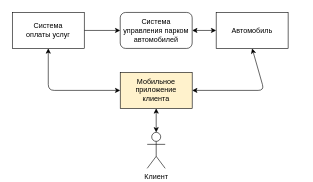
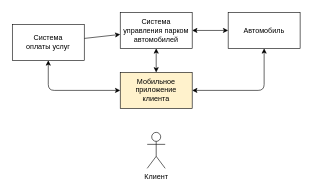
  <mxCell id="0" />
  <mxCell id="1" parent="0" />
  <mxCell id="2" value="Мобильное&lt;br&gt;приложение&lt;br&gt;клиента" style="rounded=0;whiteSpace=wrap;html=1;fillColor=#fff2cc;" parent="1" vertex="1"><mxGeometry x="200" y="120" width="120" height="60" as="geometry" /></mxCell>
+ <mxCell id="3" style="edgeStyle=none;html=1;startArrow=classic;startFill=1;" parent="1" source="6" target="2" edge="1"><mxGeometry relative="1" as="geometry" /></mxCell>
  <mxCell id="4" style="edgeStyle=none;html=1;entryX=0;entryY=0.5;entryDx=0;entryDy=0;startArrow=classic;startFill=1;" parent="1" source="6" target="12" edge="1"><mxGeometry relative="1" as="geometry" /></mxCell>
  <mxCell id="5" value="" style="edgeStyle=none;html=1;startArrow=classic;startFill=1;endArrow=none;" parent="1" source="6" target="10" edge="1"><mxGeometry relative="1" as="geometry" /></mxCell>
- <mxCell id="6" value="Система&lt;br&gt;управления парком&lt;br&gt;автомобилей" style="whiteSpace=wrap;html=1;rounded=1;" parent="1" vertex="1"><mxGeometry x="200" y="20" width="120" height="60" as="geometry" /></mxCell>
- <mxCell id="7" style="edgeStyle=none;html=1;entryX=0.5;entryY=1;entryDx=0;entryDy=0;startArrow=classic;startFill=1;" parent="1" source="8" target="2" edge="1"><mxGeometry relative="1" as="geometry" /></mxCell>
+ <mxCell id="6" value="Система&lt;br&gt;управления парком&lt;br&gt;автомобилей" style="rounded=0;whiteSpace=wrap;html=1;" parent="1" vertex="1"><mxGeometry x="200" y="20" width="120" height="60" as="geometry" /></mxCell>
  <mxCell id="8" value="Клиент" style="shape=umlActor;verticalLabelPosition=bottom;verticalAlign=top;html=1;outlineConnect=0;" parent="1" vertex="1"><mxGeometry x="245" y="220" width="30" height="60" as="geometry" /></mxCell>
  <mxCell id="9" style="edgeStyle=none;html=1;exitX=0.5;exitY=1;exitDx=0;exitDy=0;entryX=0;entryY=0.5;entryDx=0;entryDy=0;startArrow=classic;startFill=1;" parent="1" source="10" target="2" edge="1"><mxGeometry relative="1" as="geometry"><Array as="points"><mxPoint x="80" y="150" /></Array></mxGeometry></mxCell>
- <mxCell id="10" value="Система&lt;br&gt;оплаты услуг" style="rounded=0;whiteSpace=wrap;html=1;" parent="1" vertex="1"><mxGeometry x="20" y="20" width="120" height="60" as="geometry" /></mxCell>
+ <mxCell id="10" value="Система&lt;br&gt;оплаты услуг" style="rounded=0;whiteSpace=wrap;html=1;" parent="1" vertex="1"><mxGeometry x="20" y="40" width="120" height="60" as="geometry" /></mxCell>
  <mxCell id="11" style="edgeStyle=none;html=1;exitX=0.5;exitY=1;exitDx=0;exitDy=0;entryX=1;entryY=0.5;entryDx=0;entryDy=0;startArrow=classic;startFill=1;" parent="1" source="12" target="2" edge="1"><mxGeometry relative="1" as="geometry"><Array as="points"><mxPoint x="440" y="150" /></Array></mxGeometry></mxCell>
- <mxCell id="12" value="Автомобиль" style="rounded=0;whiteSpace=wrap;html=1;" parent="1" vertex="1"><mxGeometry x="360" y="20" width="120" height="60" as="geometry" /></mxCell>
+ <mxCell id="12" value="Автомобиль" style="rounded=0;whiteSpace=wrap;html=1;" parent="1" vertex="1"><mxGeometry x="380" y="20" width="120" height="60" as="geometry" /></mxCell>
